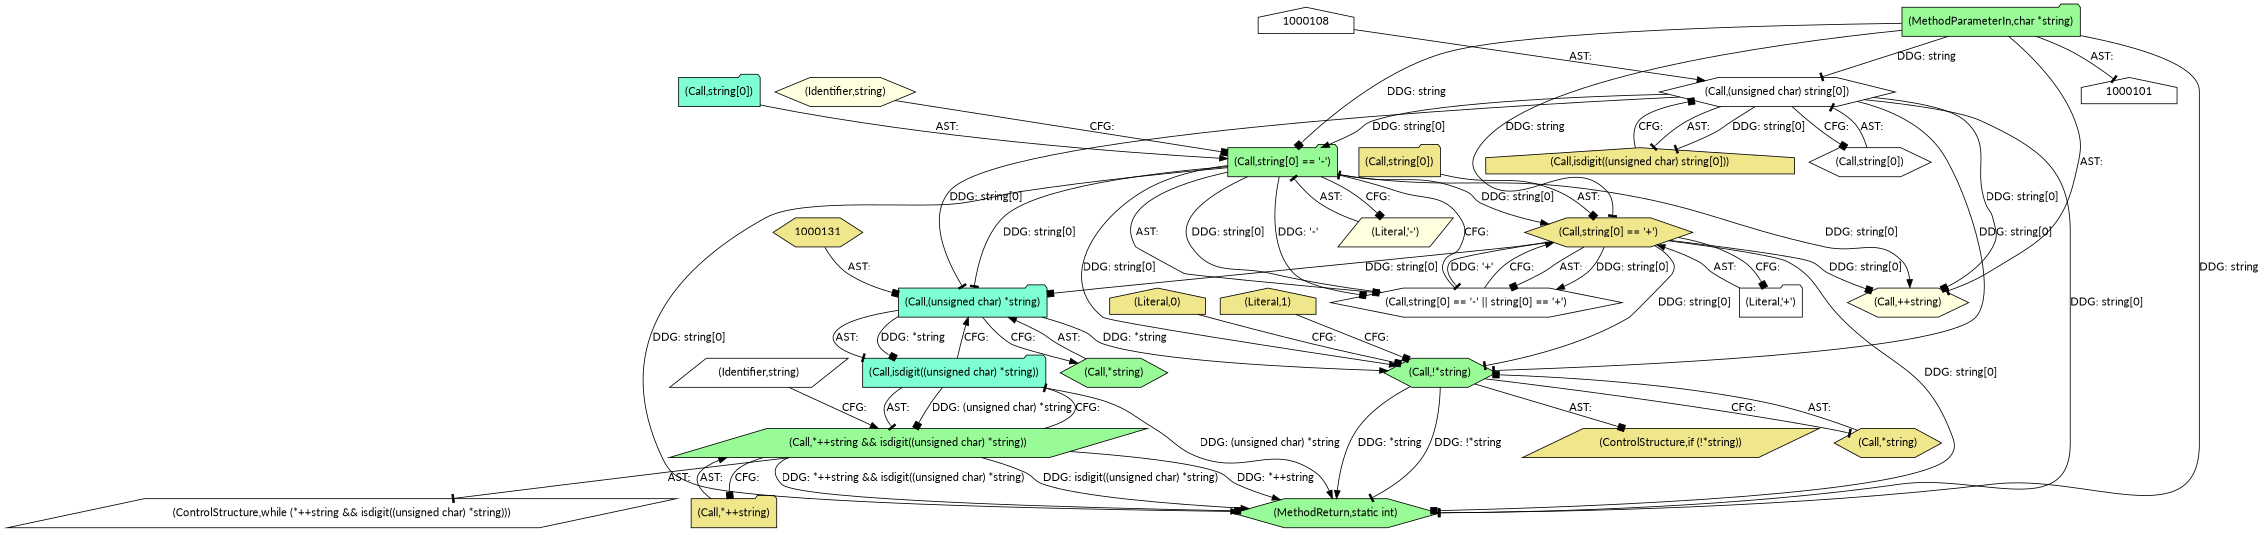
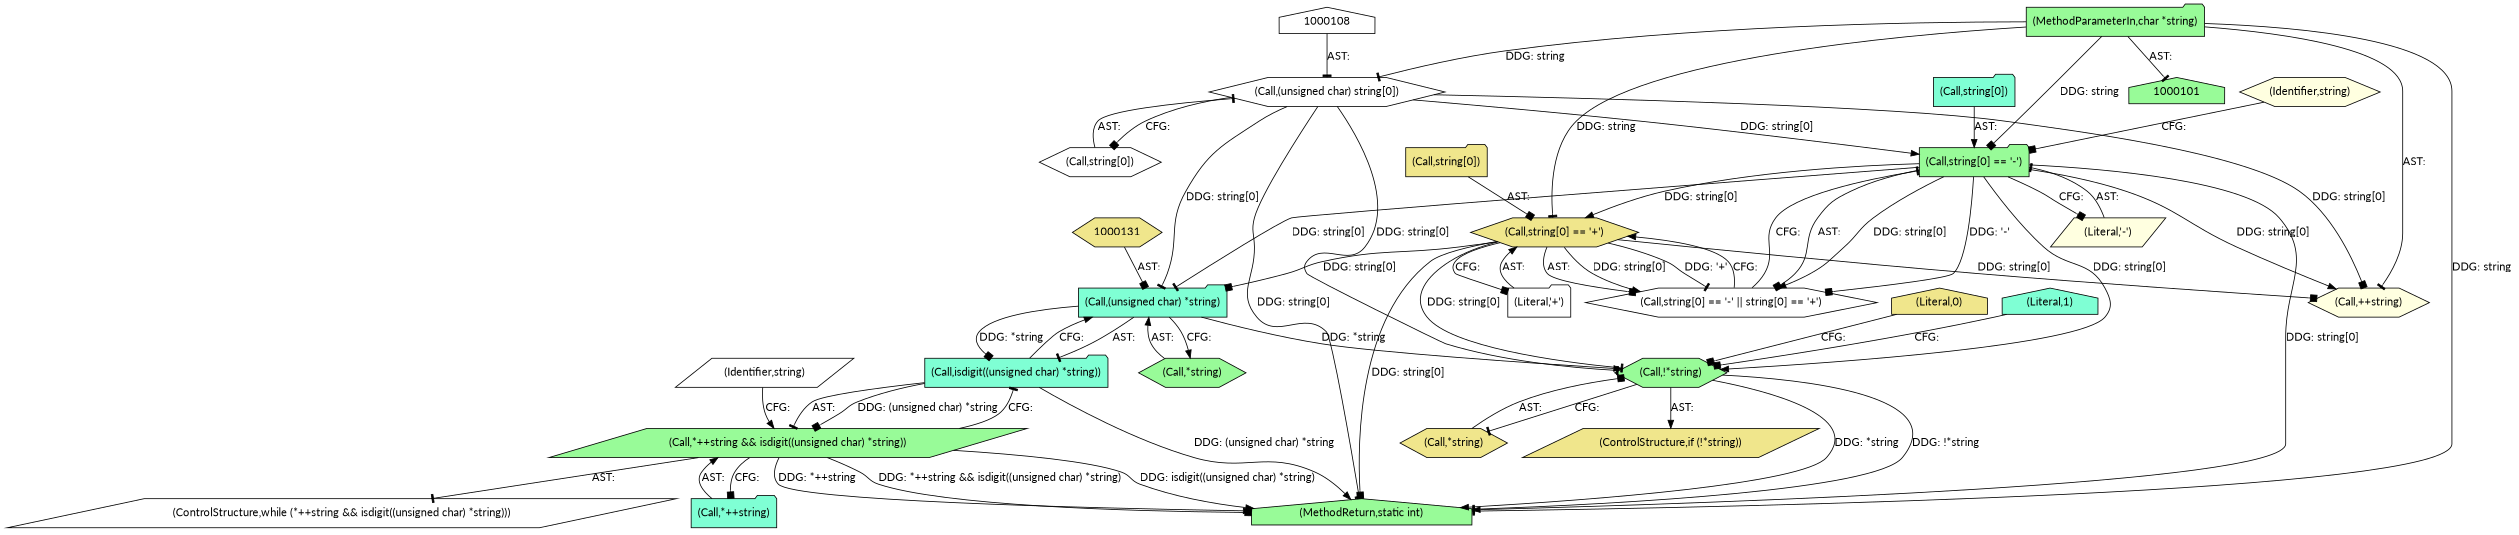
  digraph {
    fontname=Lato
    node [fillcolor=palegreen fontname=Lato shape=hexagon style=filled]
    edge [arrowhead=tee fontname=Lato]
    n1 [fillcolor=aquamarine label="(Call,(unsigned char) *string)" shape=folder]
    n2 [fillcolor=aquamarine label="(Call,isdigit((unsigned char) *string))" shape=folder]
    n3 [label="(Call,!*string)"]
    n4 [label="(Call,*string)"]
-   n5 [label="(MethodReturn,static int)"]
+   n5 [label="(MethodReturn,static int)" shape=house]
    n6 [label="(Call,*++string && isdigit((unsigned char) *string))" shape=parallelogram]
    n7 [fillcolor=khaki label="(ControlStructure,if (!*string))" shape=parallelogram]
    n8 [fillcolor=khaki label="(Call,*string)"]
    n9 [label="(Call,string[0] == '-')" shape=folder]
    n10 [fillcolor=khaki label="(Call,string[0] == '+')"]
    n11 [fillcolor=lightyellow label="(Call,++string)"]
    n12 [fillcolor=lightyellow label="(Literal,'-')" shape=parallelogram]
    n13 [fillcolor=white label="(Call,string[0] == '-' || string[0] == '+')"]
    n14 [fillcolor=white label="(Literal,'+')" shape=folder]
    n15 [fillcolor=white label="(Call,(unsigned char) string[0])"]
-   n16 [fillcolor=khaki label="(Call,isdigit((unsigned char) string[0]))" shape=house]
    n17 [fillcolor=white label="(Call,string[0])"]
    n18 [label="(MethodParameterIn,char *string)" shape=folder]
-   1000101 [fillcolor=white shape=house]
+   1000101 [shape=house]
    n20 [fillcolor=white label="(ControlStructure,while (*++string && isdigit((unsigned char) *string)))" shape=parallelogram]
-   n21 [fillcolor=khaki label="(Call,*++string)" shape=folder]
+   n21 [fillcolor=aquamarine label="(Call,*++string)" shape=folder]
    n22 [fillcolor=aquamarine label="(Call,string[0])" shape=folder]
    n23 [fillcolor=white label="(Identifier,string)" shape=parallelogram]
    n24 [fillcolor=khaki label="(Literal,0)" shape=house]
    n25 [fillcolor=khaki label="(Call,string[0])" shape=folder]
    n26 [fillcolor=lightyellow label="(Identifier,string)"]
-   n27 [fillcolor=khaki label="(Literal,1)" shape=house]
+   n27 [fillcolor=aquamarine label="(Literal,1)" shape=house]
    1000131 [fillcolor=khaki]
    1000108 [fillcolor=white shape=house]
    n1 -> n2 [label="AST: "]
    n1 -> n2 [arrowhead=box label="DDG: *string"]
    n1 -> n3 [arrowhead=normal label="DDG: *string"]
    n1 -> n4 [arrowhead=normal label="CFG: "]
    n2 -> n1 [arrowhead=normal label="CFG: "]
    n2 -> n5 [arrowhead=normal label="DDG: (unsigned char) *string"]
    n2 -> n6 [label="AST: "]
    n2 -> n6 [arrowhead=box label="DDG: (unsigned char) *string"]
    n3 -> n5 [arrowhead=normal label="DDG: *string"]
    n3 -> n5 [label="DDG: !*string"]
-   n3 -> n7 [arrowhead=box label="AST: "]
+   n3 -> n7 [arrowhead=normal label="AST: "]
    n3 -> n8 [label="CFG: "]
    n4 -> n1 [arrowhead=normal label="AST: "]
    n6 -> n2 [label="CFG: "]
    n6 -> n5 [arrowhead=box label="DDG: *++string && isdigit((unsigned char) *string)"]
    n6 -> n5 [arrowhead=normal label="DDG: isdigit((unsigned char) *string)"]
    n6 -> n5 [arrowhead=normal label="DDG: *++string"]
    n6 -> n20 [label="AST: "]
    n6 -> n21 [arrowhead=box label="CFG: "]
    n8 -> n3 [arrowhead=box label="AST: "]
    n9 -> n1 [label="DDG: string[0]"]
    n9 -> n3 [arrowhead=normal label="DDG: string[0]"]
    n9 -> n5 [arrowhead=normal label="DDG: string[0]"]
    n9 -> n10 [arrowhead=normal label="DDG: string[0]"]
    n9 -> n11 [arrowhead=normal label="DDG: string[0]"]
    n9 -> n12 [arrowhead=box label="CFG: "]
    n9 -> n13 [arrowhead=box label="AST: "]
    n9 -> n13 [arrowhead=normal label="DDG: string[0]"]
    n9 -> n13 [arrowhead=box label="DDG: '-'"]
    n10 -> n1 [arrowhead=box label="DDG: string[0]"]
    n10 -> n3 [label="DDG: string[0]"]
    n10 -> n5 [arrowhead=box label="DDG: string[0]"]
    n10 -> n11 [arrowhead=box label="DDG: string[0]"]
    n10 -> n13 [arrowhead=box label="AST: "]
    n10 -> n13 [arrowhead=normal label="DDG: string[0]"]
    n10 -> n13 [label="DDG: '+'"]
    n10 -> n14 [arrowhead=box label="CFG: "]
    n12 -> n9 [label="AST: "]
    n13 -> n9 [label="CFG: "]
    n13 -> n10 [arrowhead=normal label="CFG: "]
    n14 -> n10 [arrowhead=normal label="AST: "]
    n15 -> n1 [label="DDG: string[0]"]
    n15 -> n3 [label="DDG: string[0]"]
    n15 -> n5 [label="DDG: string[0]"]
    n15 -> n9 [arrowhead=normal label="DDG: string[0]"]
    n15 -> n11 [arrowhead=box label="DDG: string[0]"]
-   n15 -> n16 [label="AST: "]
-   n15 -> n16 [label="DDG: string[0]"]
    n15 -> n17 [arrowhead=box label="CFG: "]
-   n16 -> n15 [arrowhead=box label="CFG: "]
    n17 -> n15 [label="AST: "]
    n18 -> n5 [label="DDG: string"]
    n18 -> n9 [arrowhead=box label="DDG: string"]
    n18 -> n10 [label="DDG: string"]
    n18 -> n11 [label="AST: "]
    n18 -> n15 [label="DDG: string"]
    n18 -> 1000101 [label="AST: "]
    n21 -> n6 [arrowhead=normal label="AST: "]
    n22 -> n9 [arrowhead=normal label="AST: "]
    n23 -> n6 [arrowhead=normal label="CFG: "]
    n24 -> n3 [arrowhead=box label="CFG: "]
    n25 -> n10 [arrowhead=box label="AST: "]
    n26 -> n9 [arrowhead=box label="CFG: "]
    n27 -> n3 [arrowhead=box label="CFG: "]
    1000131 -> n1 [arrowhead=box label="AST: "]
-   1000108 -> n15 [arrowhead=normal label="AST: "]
+   1000108 -> n15 [label="AST: "]
  }
